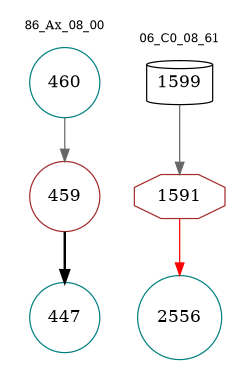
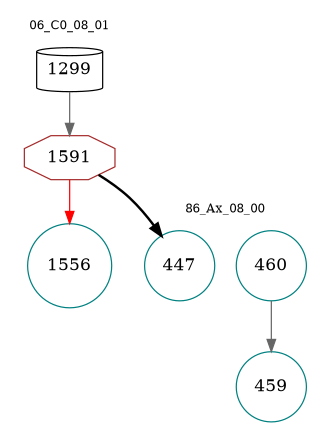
  digraph {
    node [color=teal shape=circle]
    edge [color=gray40 style=solid]
    n1 [label=460]
-   n2 [color=brown label=459]
+   n2 [label=459]
    n3 [label=447]
-   n4 [color=black label=1599 shape=cylinder]
+   n4 [color=black label=1299 shape=cylinder]
    n5 [color=brown label=1591 shape=octagon]
-   n6 [label=2556]
+   n6 [label=1556]
    subgraph cluster_1 {
      color=white
      fontsize=10
      label="86_Ax_08_00"
      n1
      n2
      n3
    }
    subgraph cluster_2 {
      color=white
      fontsize=10
-     label="06_C0_08_61"
+     label="06_C0_08_01"
      n4
      n5
      n6
    }
    n1 -> n2
-   n2 -> n3 [color=black style=bold]
+   n5 -> n3 [color=black style=bold]
    n4 -> n5
    n5 -> n6 [color=red]
  }
